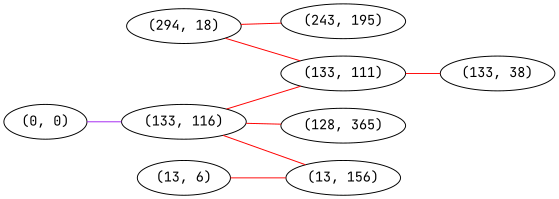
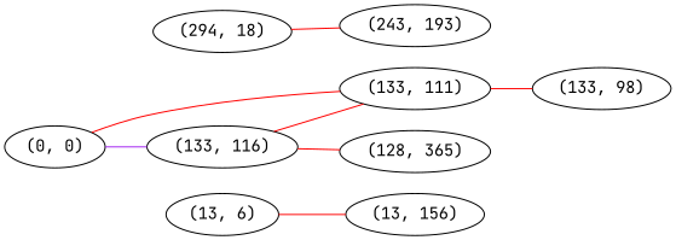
  graph {
    fontname="JetBrains Mono"
    rankdir=LR
    node [fontname="JetBrains Mono"]
    edge [color=red fontname="JetBrains Mono" weight=1]
    "(294, 18)"
    "(133, 111)"
-   "(243, 195)"
-   "(133, 98)" [label="(133, 38)"]
+   "(243, 195)" [label="(243, 193)"]
+   "(133, 98)"
    "(0, 0)"
    "(133, 116)"
    n7 [label="(13, 156)"]
    "(13, 6)"
    n9 [label="(128, 365)"]
-   "(294, 18)" -- "(133, 111)"
+   "(0, 0)" -- "(133, 111)"
    "(294, 18)" -- "(243, 195)"
    "(133, 111)" -- "(133, 98)"
    "(0, 0)" -- "(133, 116)" [color=purple weight=4]
    "(133, 116)" -- "(133, 111)"
-   "(133, 116)" -- n7
    "(133, 116)" -- n9
    "(13, 6)" -- n7
  }
